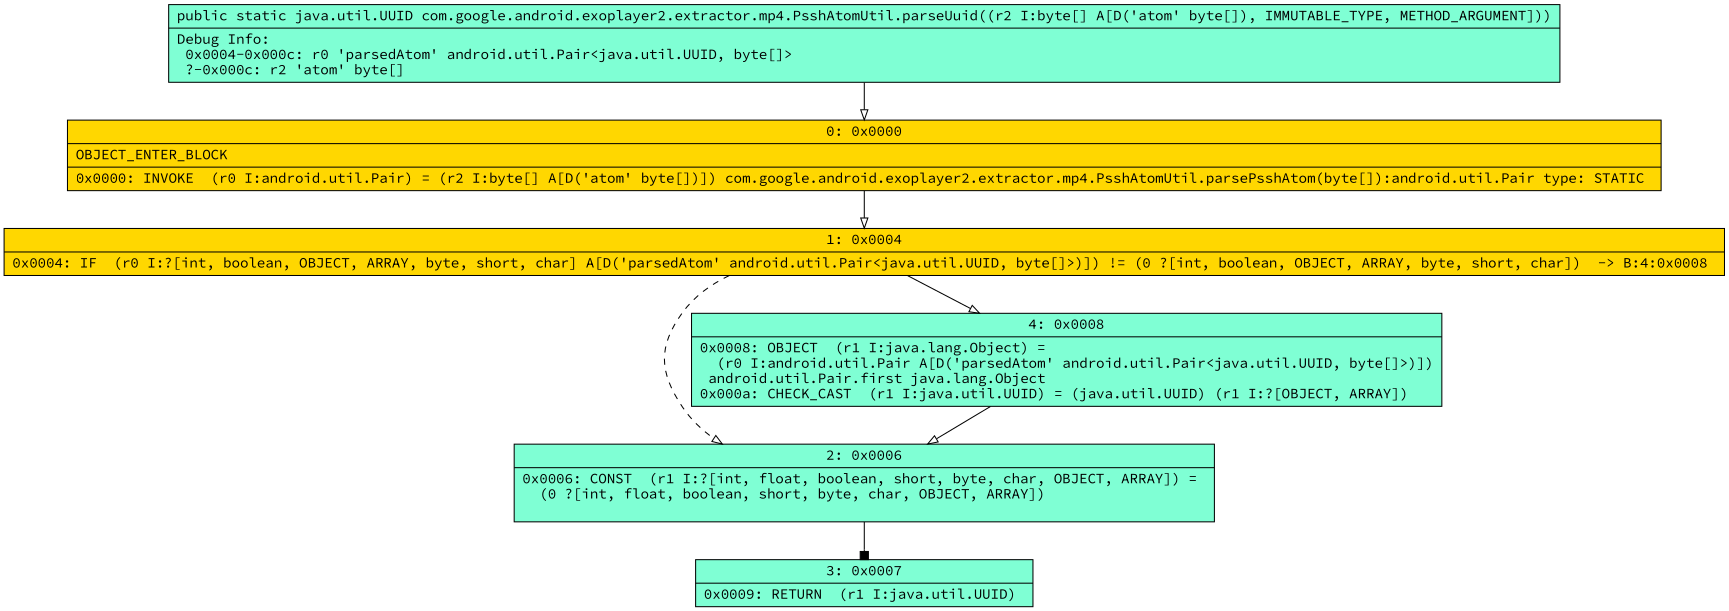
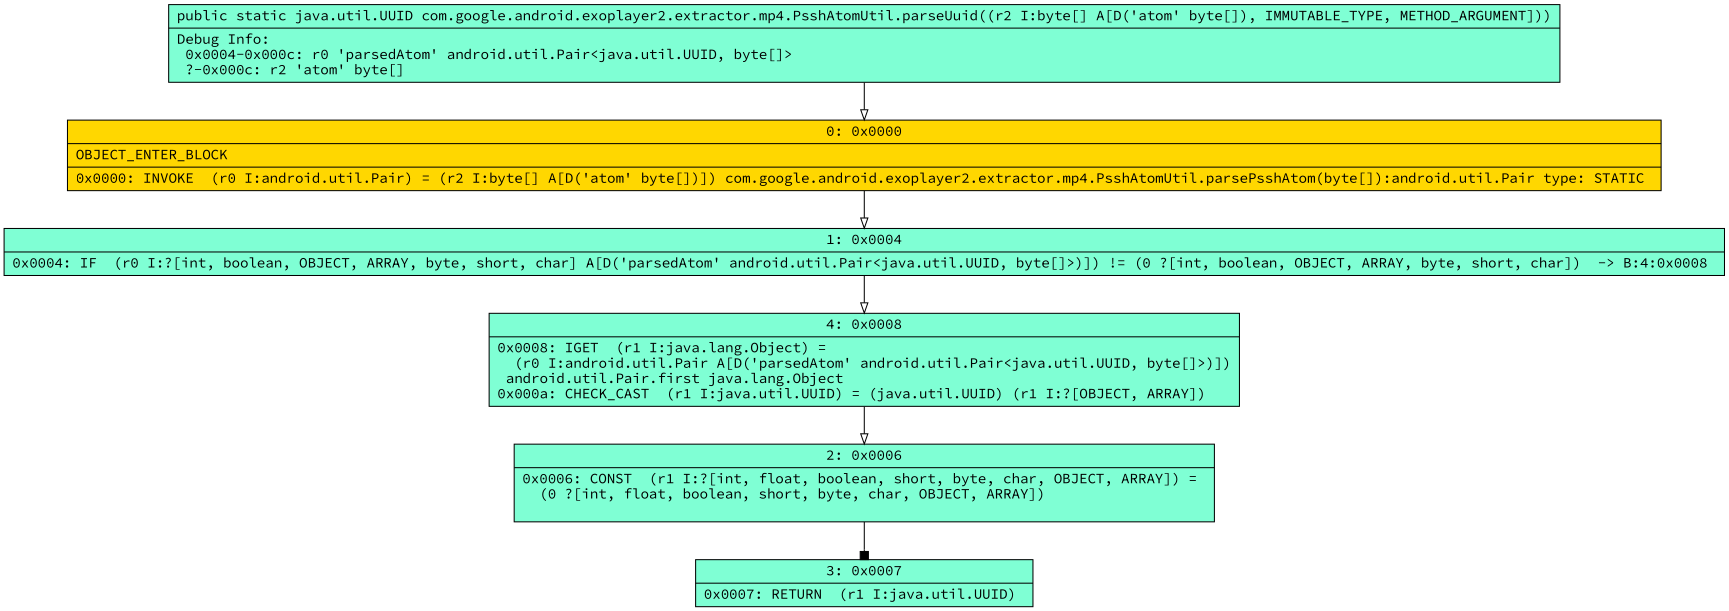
  digraph {
    fontname="Source Code Pro"
    node [fillcolor=aquamarine fontname="Source Code Pro" shape=record style=filled]
    edge [arrowhead=onormal fontname="Source Code Pro"]
    n1 [fillcolor=gold label="{0\:\ 0x0000|OBJECT_ENTER_BLOCK\l|0x0000: INVOKE  (r0 I:android.util.Pair) = (r2 I:byte[] A[D('atom' byte[])]) com.google.android.exoplayer2.extractor.mp4.PsshAtomUtil.parsePsshAtom(byte[]):android.util.Pair type: STATIC \l}"]
-   n2 [fillcolor=gold label="{1\:\ 0x0004|0x0004: IF  (r0 I:?[int, boolean, OBJECT, ARRAY, byte, short, char] A[D('parsedAtom' android.util.Pair\<java.util.UUID, byte[]\>)]) != (0 ?[int, boolean, OBJECT, ARRAY, byte, short, char])  \-\> B:4:0x0008 \l}"]
+   n2 [label="{1\:\ 0x0004|0x0004: IF  (r0 I:?[int, boolean, OBJECT, ARRAY, byte, short, char] A[D('parsedAtom' android.util.Pair\<java.util.UUID, byte[]\>)]) != (0 ?[int, boolean, OBJECT, ARRAY, byte, short, char])  \-\> B:4:0x0008 \l}"]
    n3 [label="{2\:\ 0x0006|0x0006: CONST  (r1 I:?[int, float, boolean, short, byte, char, OBJECT, ARRAY]) = \l  (0 ?[int, float, boolean, short, byte, char, OBJECT, ARRAY])\l \l}"]
-   n4 [label="{4\:\ 0x0008|0x0008: OBJECT  (r1 I:java.lang.Object) = \l  (r0 I:android.util.Pair A[D('parsedAtom' android.util.Pair\<java.util.UUID, byte[]\>)])\l android.util.Pair.first java.lang.Object \l0x000a: CHECK_CAST  (r1 I:java.util.UUID) = (java.util.UUID) (r1 I:?[OBJECT, ARRAY]) \l}"]
-   n5 [label="{3\:\ 0x0007|0x0009: RETURN  (r1 I:java.util.UUID) \l}"]
+   n4 [label="{4\:\ 0x0008|0x0008: IGET  (r1 I:java.lang.Object) = \l  (r0 I:android.util.Pair A[D('parsedAtom' android.util.Pair\<java.util.UUID, byte[]\>)])\l android.util.Pair.first java.lang.Object \l0x000a: CHECK_CAST  (r1 I:java.util.UUID) = (java.util.UUID) (r1 I:?[OBJECT, ARRAY]) \l}"]
+   n5 [label="{3\:\ 0x0007|0x0007: RETURN  (r1 I:java.util.UUID) \l}"]
    n6 [label="{public static java.util.UUID com.google.android.exoplayer2.extractor.mp4.PsshAtomUtil.parseUuid((r2 I:byte[] A[D('atom' byte[]), IMMUTABLE_TYPE, METHOD_ARGUMENT]))  | Debug Info:\l  0x0004\-0x000c: r0 'parsedAtom' android.util.Pair\<java.util.UUID, byte[]\>\l  ?\-0x000c: r2 'atom' byte[]\l}"]
    n1 -> n2
-   n2 -> n3 [style=dashed]
    n2 -> n4
    n3 -> n5 [arrowhead=box]
    n4 -> n3
    n6 -> n1
  }
